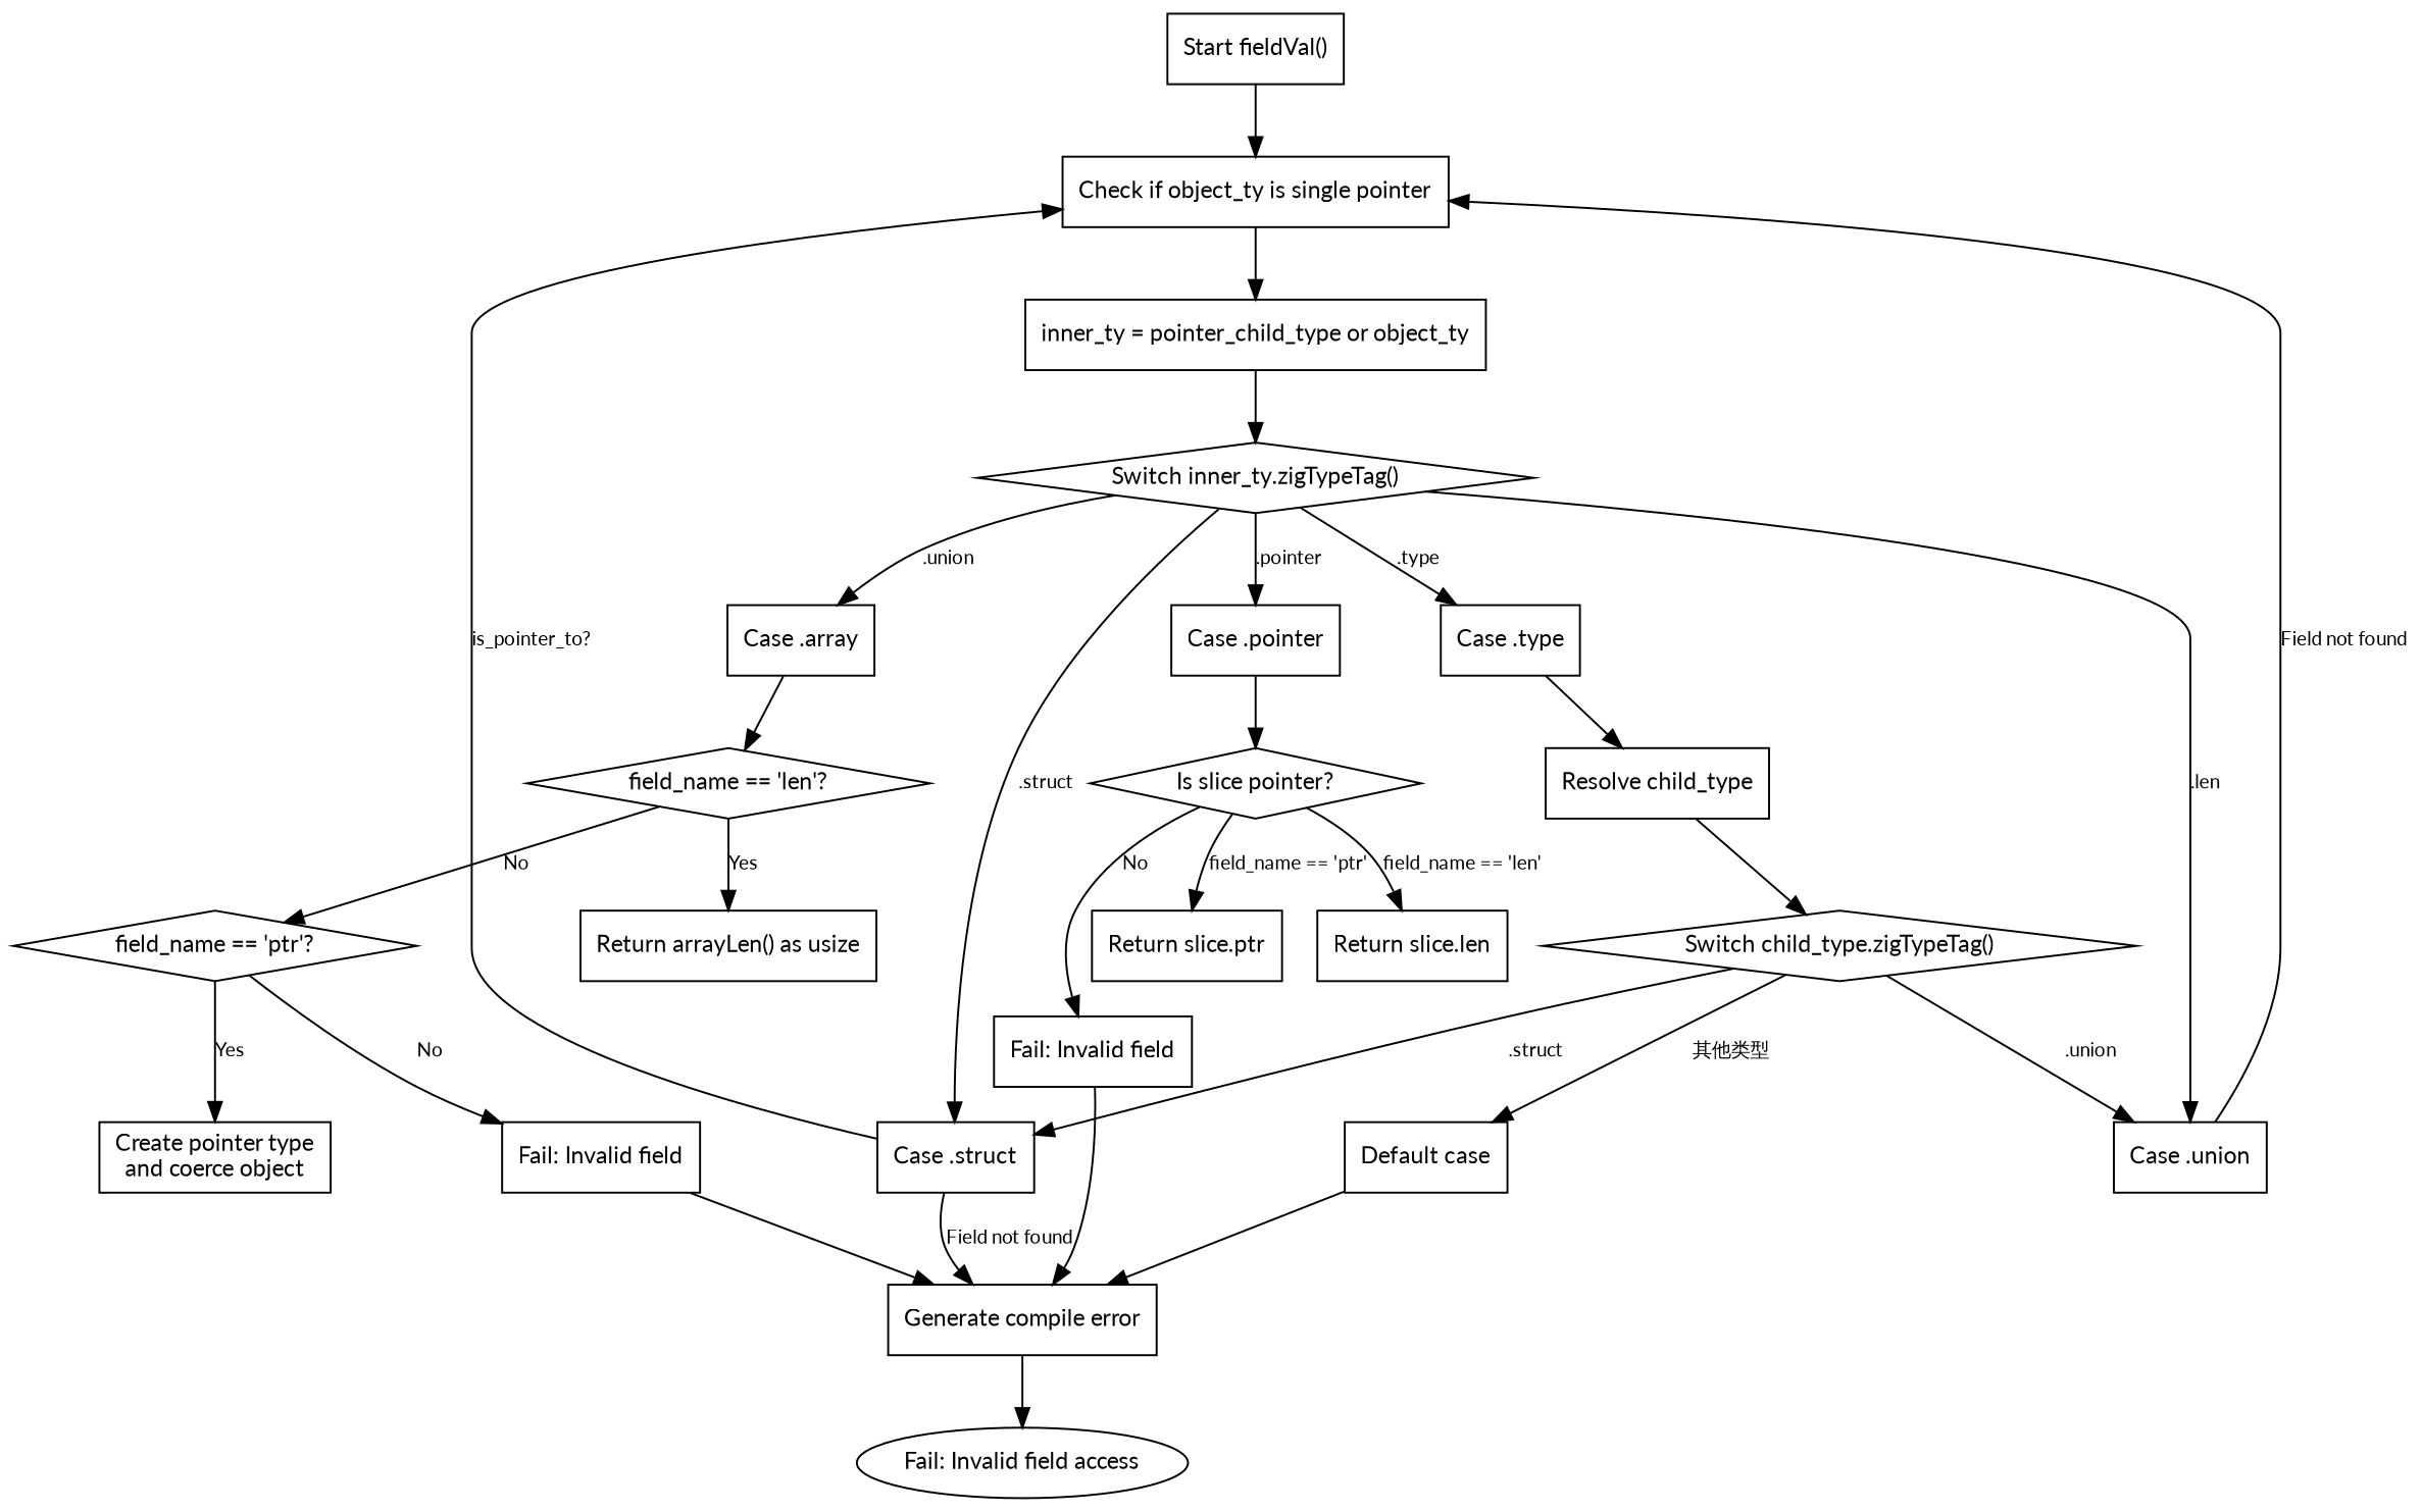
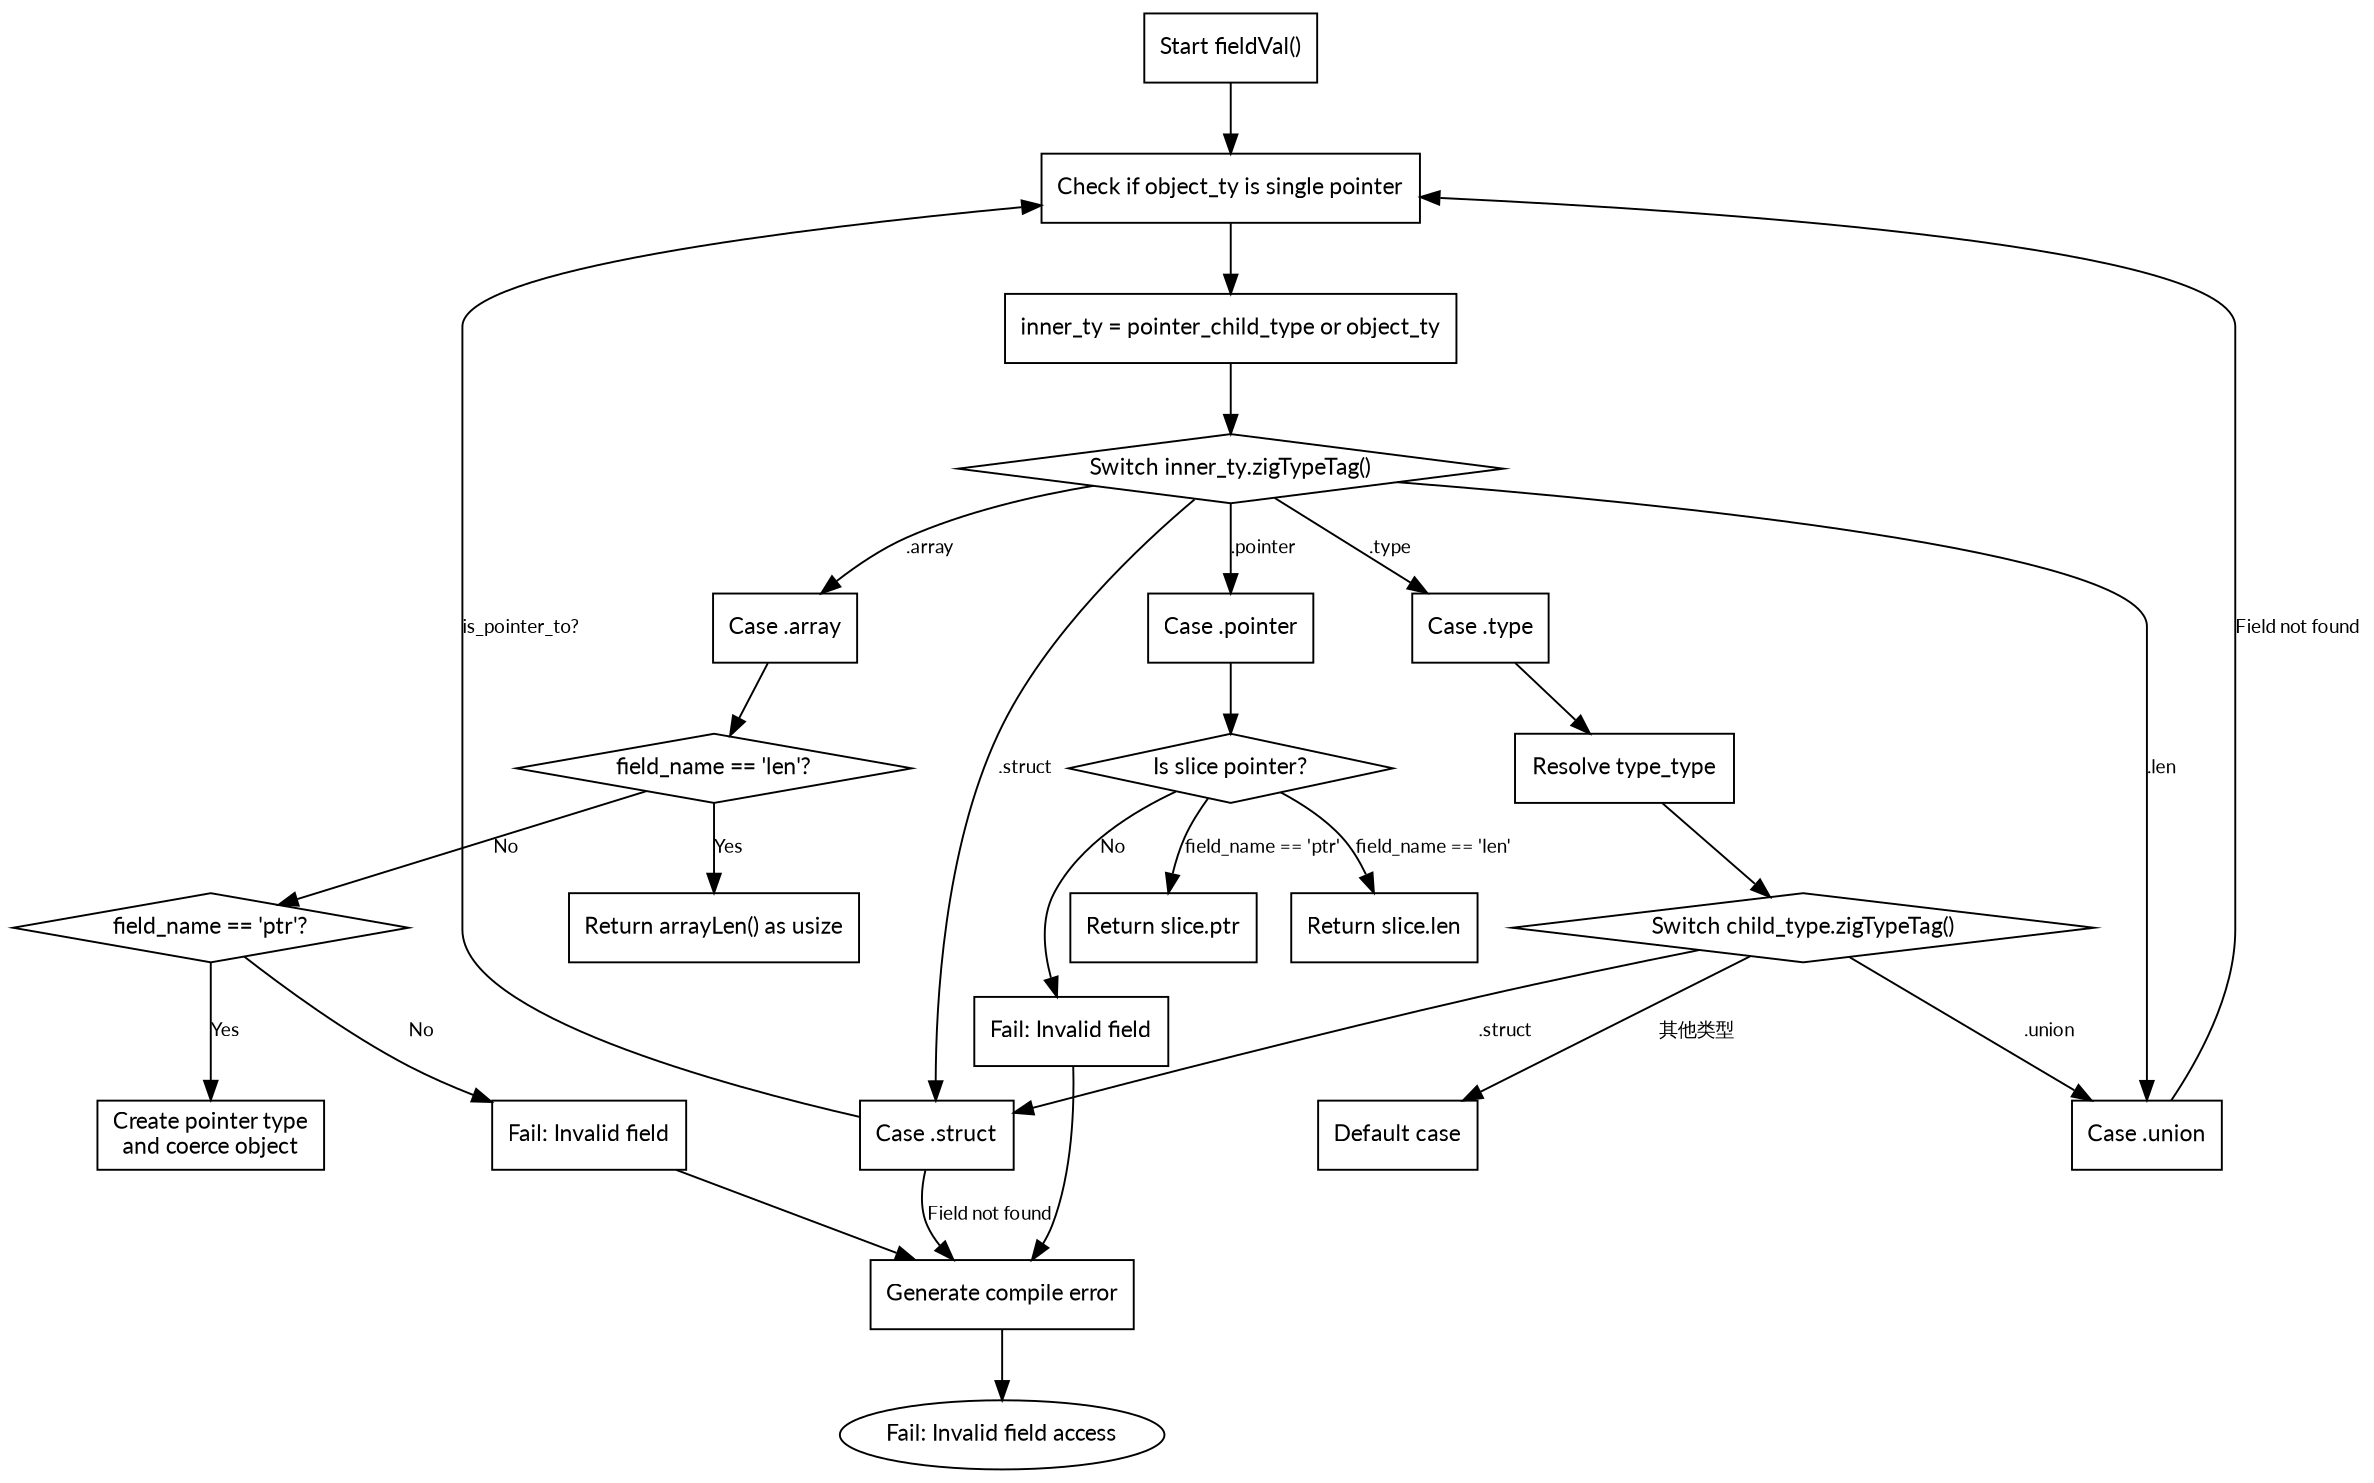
  digraph {
    fontname=Lato
    node [fontname=Lato fontsize=12 shape=rectangle]
    edge [fontname=Lato fontsize=10]
    n1 [label="Start fieldVal()"]
    n2 [label="Check if object_ty is single pointer"]
    n3 [label="inner_ty = pointer_child_type or object_ty"]
    n4 [label="Switch inner_ty.zigTypeTag()" shape=diamond]
    n5 [label="Case .array"]
    n6 [label="Case .pointer"]
    n7 [label="Case .type"]
    n8 [label="Case .struct"]
    n9 [label="Case .union"]
    n10 [label="field_name == 'len'?" shape=diamond]
    n11 [label="Is slice pointer?" shape=diamond]
-   n12 [label="Resolve child_type"]
+   n12 [label="Resolve type_type"]
    n13 [label="Generate compile error"]
    n14 [label="Return arrayLen() as usize"]
    n15 [label="field_name == 'ptr'?" shape=diamond]
    n16 [label="Create pointer type\nand coerce object"]
    n17 [label="Fail: Invalid field"]
    n18 [label="Fail: Invalid field access" shape=ellipse]
    n19 [label="Return slice.ptr"]
    n20 [label="Return slice.len"]
    n21 [label="Fail: Invalid field"]
    n22 [label="Switch child_type.zigTypeTag()" shape=diamond]
    n23 [label="Default case"]
    n1 -> n2
    n2 -> n3
    n3 -> n4
-   n4 -> n5 [label=".union"]
+   n4 -> n5 [label=".array"]
    n4 -> n6 [label=".pointer"]
    n4 -> n7 [label=".type"]
    n4 -> n8 [label=".struct"]
    n4 -> n9 [label=".len"]
    n5 -> n10
    n6 -> n11
    n7 -> n12
    n8 -> n2 [label="is_pointer_to?"]
    n8 -> n13 [label="Field not found"]
    n9 -> n2 [label="Field not found"]
    n10 -> n14 [label=Yes]
    n10 -> n15 [label=No]
    n11 -> n19 [label="field_name == 'ptr'"]
    n11 -> n20 [label="field_name == 'len'"]
    n11 -> n21 [label=No]
    n12 -> n22
    n13 -> n18
    n15 -> n16 [label=Yes]
    n15 -> n17 [label=No]
    n17 -> n13
    n21 -> n13
    n22 -> n8 [label=".struct"]
    n22 -> n9 [label=".union"]
    n22 -> n23 [label="其他类型"]
-   n23 -> n13
  }
